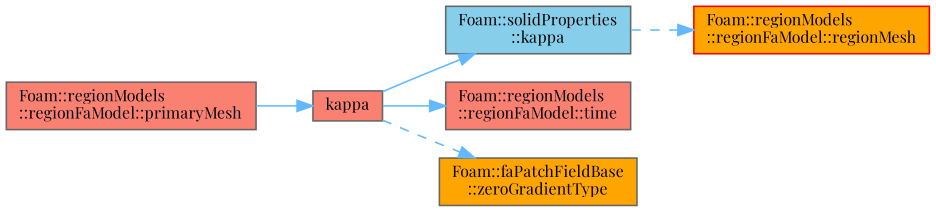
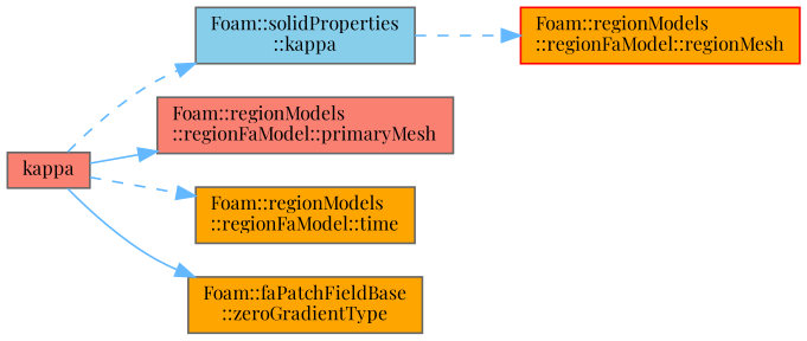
  digraph {
    fontname="Playfair Display"
    rankdir=LR
    node [color=grey40 fillcolor=orange fontname="Playfair Display" fontsize=10 shape=box style=filled]
    edge [color=steelblue1 fontname="Playfair Display" fontsize=10 labelfontname=Helvetica labelfontsize=10 style=solid]
    n1 [color=gray40 fillcolor=salmon fontcolor=black height=0.2 label=kappa width=0.4]
    n2 [fillcolor=skyblue height=0.2 label="Foam::solidProperties\l::kappa" width=0.4]
    n3 [fillcolor=salmon height=0.2 label="Foam::regionModels\l::regionFaModel::primaryMesh" width=0.4]
-   n4 [fillcolor=salmon height=0.2 label="Foam::regionModels\l::regionFaModel::time" width=0.4]
+   n4 [height=0.2 label="Foam::regionModels\l::regionFaModel::time" width=0.4]
    n5 [height=0.2 label="Foam::faPatchFieldBase\l::zeroGradientType" width=0.4]
    n6 [color=red height=0.2 label="Foam::regionModels\l::regionFaModel::regionMesh" width=0.4]
-   n1 -> n2
-   n3 -> n1
-   n1 -> n4
-   n1 -> n5 [style=dashed]
+   n1 -> n2 [style=dashed]
+   n1 -> n3
+   n1 -> n4 [style=dashed]
+   n1 -> n5
    n2 -> n6 [style=dashed]
  }
